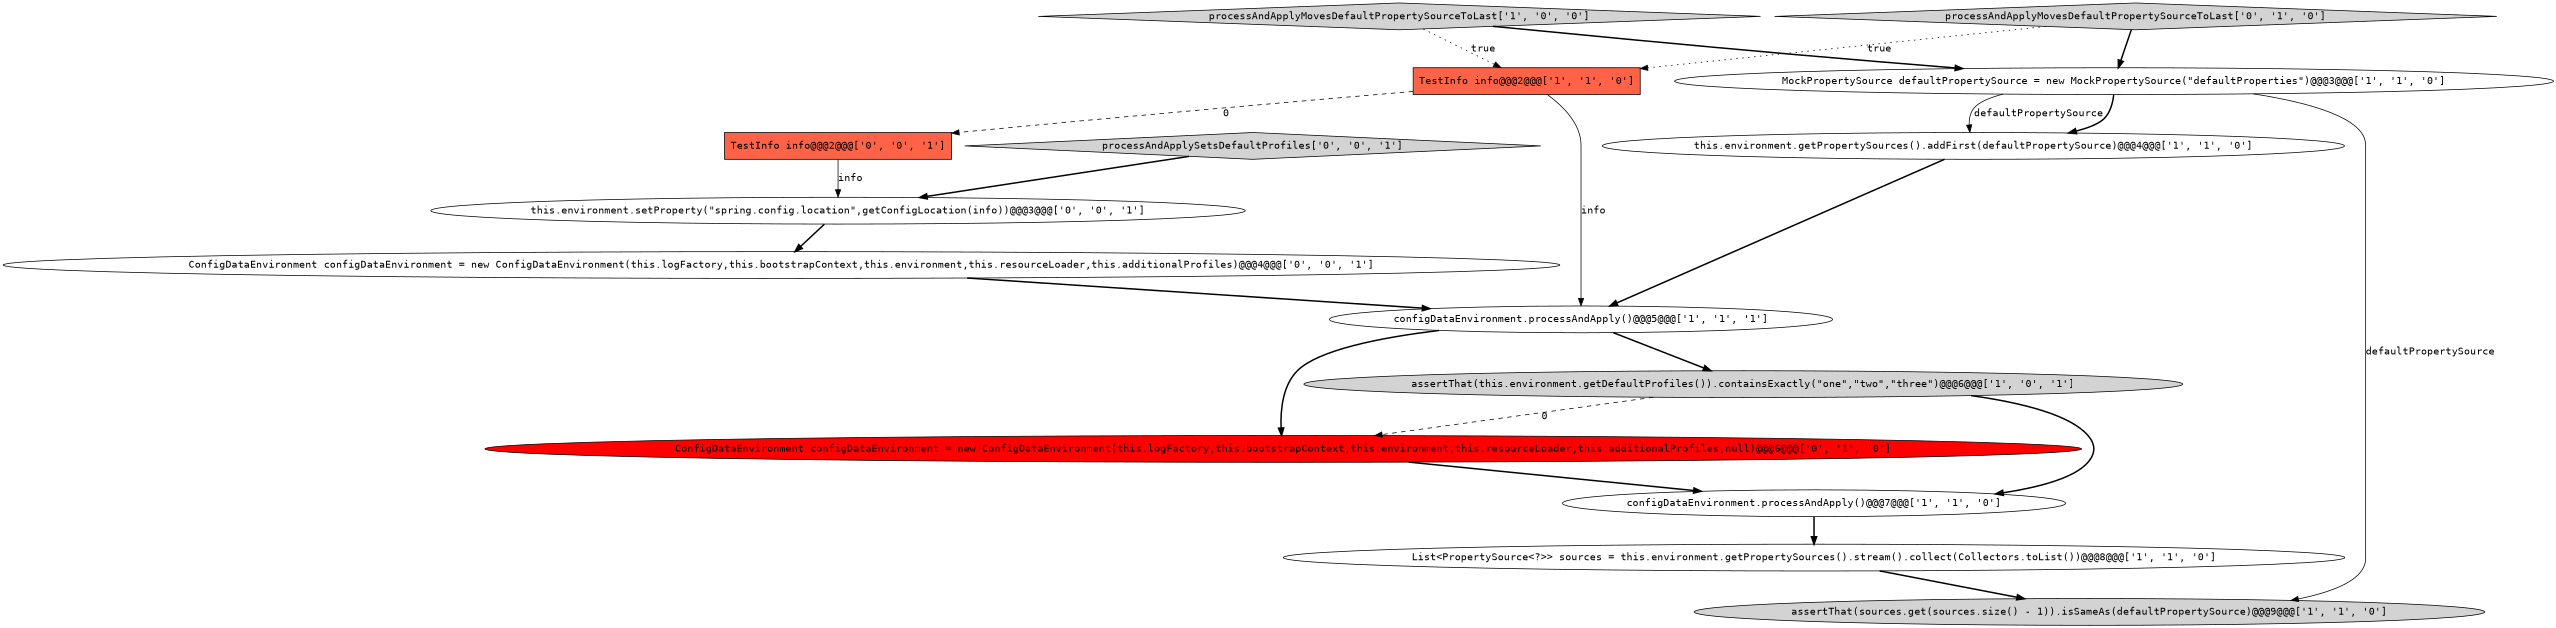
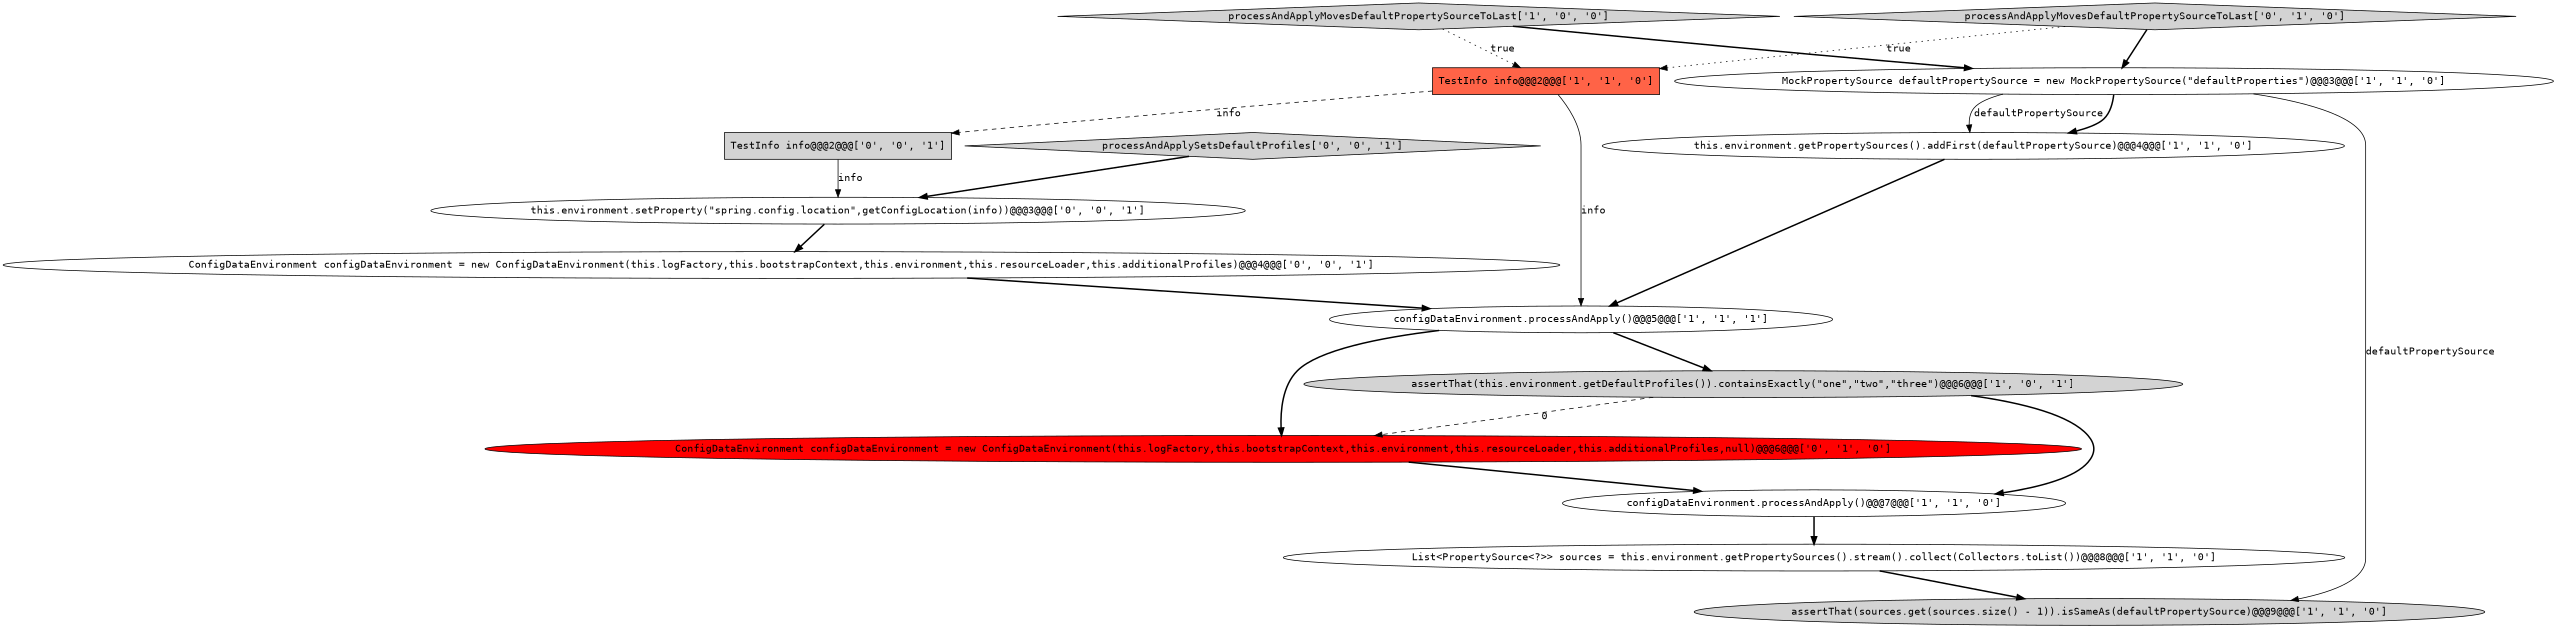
  digraph {
    fontname="DejaVu Sans Mono"
    node [fillcolor=white fontname="DejaVu Sans Mono" shape=ellipse style=filled]
    edge [fontname="DejaVu Sans Mono" style=bold]
    n1 [label="configDataEnvironment.processAndApply()@@@7@@@['1', '1', '0']"]
    n2 [label="List<PropertySource<?>> sources = this.environment.getPropertySources().stream().collect(Collectors.toList())@@@8@@@['1', '1', '0']"]
    n3 [fillcolor=lightgray label="assertThat(sources.get(sources.size() - 1)).isSameAs(defaultPropertySource)@@@9@@@['1', '1', '0']"]
    n4 [fillcolor=red label="ConfigDataEnvironment configDataEnvironment = new ConfigDataEnvironment(this.logFactory,this.bootstrapContext,this.environment,this.resourceLoader,this.additionalProfiles,null)@@@6@@@['0', '1', '0']"]
    n5 [label="ConfigDataEnvironment configDataEnvironment = new ConfigDataEnvironment(this.logFactory,this.bootstrapContext,this.environment,this.resourceLoader,this.additionalProfiles)@@@4@@@['0', '0', '1']"]
    n6 [label="configDataEnvironment.processAndApply()@@@5@@@['1', '1', '1']"]
    n7 [fillcolor=lightgray label="assertThat(this.environment.getDefaultProfiles()).containsExactly(\"one\",\"two\",\"three\")@@@6@@@['1', '0', '1']"]
    n8 [label="MockPropertySource defaultPropertySource = new MockPropertySource(\"defaultProperties\")@@@3@@@['1', '1', '0']"]
    n9 [label="this.environment.getPropertySources().addFirst(defaultPropertySource)@@@4@@@['1', '1', '0']"]
-   n10 [fillcolor=tomato label="TestInfo info@@@2@@@['0', '0', '1']" shape=box]
+   n10 [fillcolor=lightgray label="TestInfo info@@@2@@@['0', '0', '1']" shape=box]
    n11 [label="this.environment.setProperty(\"spring.config.location\",getConfigLocation(info))@@@3@@@['0', '0', '1']"]
    n12 [fillcolor=tomato label="TestInfo info@@@2@@@['1', '1', '0']" shape=box]
    n13 [fillcolor=lightgray label="processAndApplySetsDefaultProfiles['0', '0', '1']" shape=diamond]
    n14 [fillcolor=lightgray label="processAndApplyMovesDefaultPropertySourceToLast['1', '0', '0']" shape=diamond]
    n15 [fillcolor=lightgray label="processAndApplyMovesDefaultPropertySourceToLast['0', '1', '0']" shape=diamond]
    n1 -> n2
    n2 -> n3
    n4 -> n1
    n5 -> n6
    n6 -> n4
    n6 -> n7
    n7 -> n1
    n7 -> n4 [label=0 style=dashed]
    n8 -> n3 [label=defaultPropertySource style=solid]
    n8 -> n9 [label=defaultPropertySource style=solid]
    n8 -> n9
    n9 -> n6
    n10 -> n11 [label=info style=solid]
    n11 -> n5
    n12 -> n6 [label=info style=solid]
-   n12 -> n10 [label=0 style=dashed]
+   n12 -> n10 [label=info style=dashed]
    n13 -> n11
    n14 -> n8
    n14 -> n12 [label=true style=dotted]
    n15 -> n8
    n15 -> n12 [label=true style=dotted]
  }
